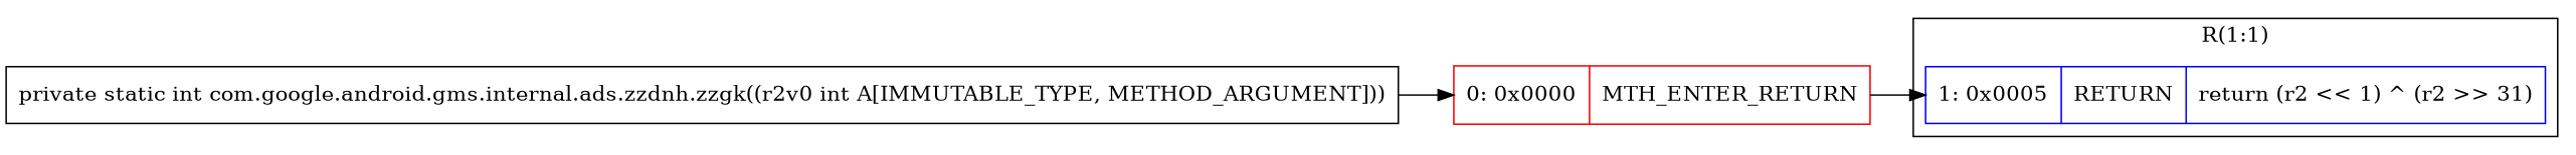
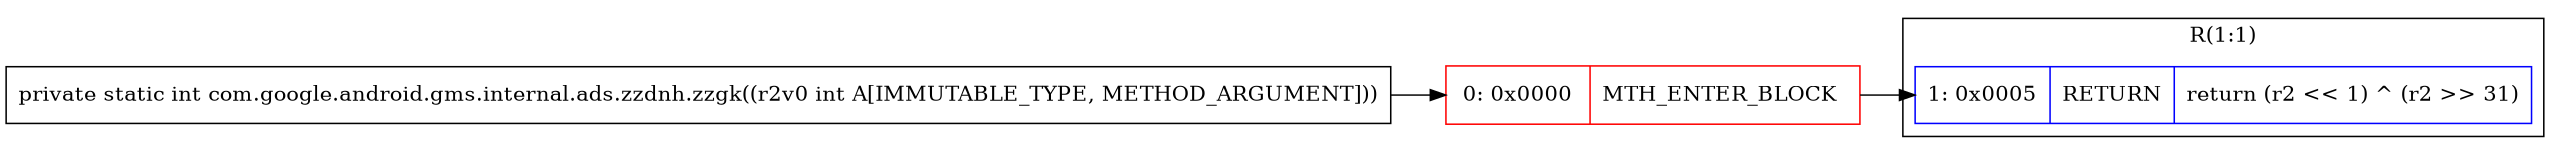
  digraph {
    rankdir=LR
    node [shape=record]
    n1 [color=blue label="{1\:\ 0x0005|RETURN\l|return (r2 \<\< 1) ^ (r2 \>\> 31)\l}"]
-   n2 [color=red label="{0\:\ 0x0000|MTH_ENTER_RETURN\l}"]
+   n2 [color=red label="{0\:\ 0x0000|MTH_ENTER_BLOCK\l}"]
    n3 [label="{private static int com.google.android.gms.internal.ads.zzdnh.zzgk((r2v0 int A[IMMUTABLE_TYPE, METHOD_ARGUMENT])) }"]
    subgraph cluster_1 {
      label="R(1:1)"
      n1
    }
    n2 -> n1
    n3 -> n2
  }
